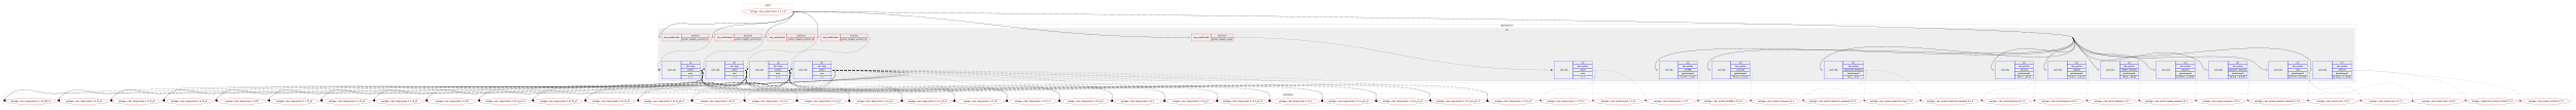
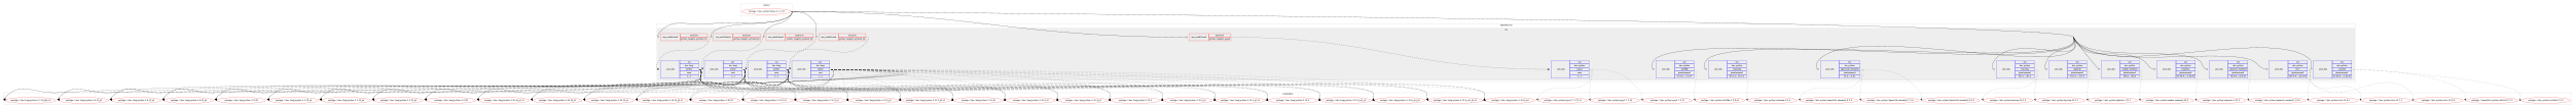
  digraph {
    compound=true
    concentrate=true
    fontname="IBM Plex Mono"
    fontsize=10
    newrank=true
    rankdir=TB
    ranksep=1.5
    node [color=red fontname="IBM Plex Mono" fontsize=10]
    edge [arrowhead=vee fontname="IBM Plex Mono" headport=w style=dotted tailport=e weight=100]
    n1 [label="portage://dev-python/twine-5.1.1-r1" width=4]
    n2 [color=blue label=<<TABLE BORDER="0" CELLBORDER="1" CELLSPACING="0" CELLPADDING="4" WIDTH="220"><TR><TD ROWSPAN="6" CELLPADDING="30">pack_dep</TD></TR><TR><TD WIDTH="110">run</TD></TR><TR><TD>dev-python</TD></TR><TR><TD>pypy3</TD></TR><TR><TD>none</TD></TR><TR><TD>[,,]</TD></TR></TABLE>> shape=none]
    n3 [label=<<TABLE BORDER="0" CELLBORDER="1" CELLSPACING="0" CELLPADDING="4"><TR><TD ROWSPAN="3" CELLPADDING="10">use_conditional</TD></TR><TR><TD>positive</TD></TR><TR><TD>python_targets_pypy3</TD></TR></TABLE>> shape=none]
    n4 [color=blue label=<<TABLE BORDER="0" CELLBORDER="1" CELLSPACING="0" CELLPADDING="4" WIDTH="220"><TR><TD ROWSPAN="6" CELLPADDING="30">pack_dep</TD></TR><TR><TD WIDTH="110">run</TD></TR><TR><TD>dev-lang</TD></TR><TR><TD>python</TD></TR><TR><TD>none</TD></TR><TR><TD>[,,]</TD></TR></TABLE>> shape=none]
    n5 [label=<<TABLE BORDER="0" CELLBORDER="1" CELLSPACING="0" CELLPADDING="4"><TR><TD ROWSPAN="3" CELLPADDING="10">use_conditional</TD></TR><TR><TD>positive</TD></TR><TR><TD>python_targets_python3_10</TD></TR></TABLE>> shape=none]
    n6 [color=blue label=<<TABLE BORDER="0" CELLBORDER="1" CELLSPACING="0" CELLPADDING="4" WIDTH="220"><TR><TD ROWSPAN="6" CELLPADDING="30">pack_dep</TD></TR><TR><TD WIDTH="110">run</TD></TR><TR><TD>dev-lang</TD></TR><TR><TD>python</TD></TR><TR><TD>none</TD></TR><TR><TD>[,,]</TD></TR></TABLE>> shape=none]
    n7 [label=<<TABLE BORDER="0" CELLBORDER="1" CELLSPACING="0" CELLPADDING="4"><TR><TD ROWSPAN="3" CELLPADDING="10">use_conditional</TD></TR><TR><TD>positive</TD></TR><TR><TD>python_targets_python3_11</TD></TR></TABLE>> shape=none]
    n8 [color=blue label=<<TABLE BORDER="0" CELLBORDER="1" CELLSPACING="0" CELLPADDING="4" WIDTH="220"><TR><TD ROWSPAN="6" CELLPADDING="30">pack_dep</TD></TR><TR><TD WIDTH="110">run</TD></TR><TR><TD>dev-lang</TD></TR><TR><TD>python</TD></TR><TR><TD>none</TD></TR><TR><TD>[,,]</TD></TR></TABLE>> shape=none]
    n9 [label=<<TABLE BORDER="0" CELLBORDER="1" CELLSPACING="0" CELLPADDING="4"><TR><TD ROWSPAN="3" CELLPADDING="10">use_conditional</TD></TR><TR><TD>positive</TD></TR><TR><TD>python_targets_python3_12</TD></TR></TABLE>> shape=none]
    n10 [color=blue label=<<TABLE BORDER="0" CELLBORDER="1" CELLSPACING="0" CELLPADDING="4" WIDTH="220"><TR><TD ROWSPAN="6" CELLPADDING="30">pack_dep</TD></TR><TR><TD WIDTH="110">run</TD></TR><TR><TD>dev-lang</TD></TR><TR><TD>python</TD></TR><TR><TD>none</TD></TR><TR><TD>[,,]</TD></TR></TABLE>> shape=none]
    n11 [label=<<TABLE BORDER="0" CELLBORDER="1" CELLSPACING="0" CELLPADDING="4"><TR><TD ROWSPAN="3" CELLPADDING="10">use_conditional</TD></TR><TR><TD>positive</TD></TR><TR><TD>python_targets_python3_13</TD></TR></TABLE>> shape=none]
    n12 [color=blue label=<<TABLE BORDER="0" CELLBORDER="1" CELLSPACING="0" CELLPADDING="4" WIDTH="220"><TR><TD ROWSPAN="6" CELLPADDING="30">pack_dep</TD></TR><TR><TD WIDTH="110">run</TD></TR><TR><TD>dev-python</TD></TR><TR><TD>rfc3986</TD></TR><TR><TD>greaterequal</TD></TR><TR><TD>[1.4.0,,,1.4.0]</TD></TR></TABLE>> shape=none]
    n13 [color=blue label=<<TABLE BORDER="0" CELLBORDER="1" CELLSPACING="0" CELLPADDING="4" WIDTH="220"><TR><TD ROWSPAN="6" CELLPADDING="30">pack_dep</TD></TR><TR><TD WIDTH="110">run</TD></TR><TR><TD>dev-python</TD></TR><TR><TD>colorama</TD></TR><TR><TD>greaterequal</TD></TR><TR><TD>[0.4.3,,,0.4.3]</TD></TR></TABLE>> shape=none]
    n14 [color=blue label=<<TABLE BORDER="0" CELLBORDER="1" CELLSPACING="0" CELLPADDING="4" WIDTH="220"><TR><TD ROWSPAN="6" CELLPADDING="30">pack_dep</TD></TR><TR><TD WIDTH="110">run</TD></TR><TR><TD>dev-python</TD></TR><TR><TD>importlib-metadata</TD></TR><TR><TD>greaterequal</TD></TR><TR><TD>[3.6,,,3.6]</TD></TR></TABLE>> shape=none]
    n15 [color=blue label=<<TABLE BORDER="0" CELLBORDER="1" CELLSPACING="0" CELLPADDING="4" WIDTH="220"><TR><TD ROWSPAN="6" CELLPADDING="30">pack_dep</TD></TR><TR><TD WIDTH="110">run</TD></TR><TR><TD>dev-python</TD></TR><TR><TD>keyring</TD></TR><TR><TD>greaterequal</TD></TR><TR><TD>[15.1,,,15.1]</TD></TR></TABLE>> shape=none]
    n16 [color=blue label=<<TABLE BORDER="0" CELLBORDER="1" CELLSPACING="0" CELLPADDING="4" WIDTH="220"><TR><TD ROWSPAN="6" CELLPADDING="30">pack_dep</TD></TR><TR><TD WIDTH="110">run</TD></TR><TR><TD>dev-python</TD></TR><TR><TD>pkginfo</TD></TR><TR><TD>greaterequal</TD></TR><TR><TD>[1.8.1,,,1.8.1]</TD></TR></TABLE>> shape=none]
    n17 [color=blue label=<<TABLE BORDER="0" CELLBORDER="1" CELLSPACING="0" CELLPADDING="4" WIDTH="220"><TR><TD ROWSPAN="6" CELLPADDING="30">pack_dep</TD></TR><TR><TD WIDTH="110">run</TD></TR><TR><TD>dev-python</TD></TR><TR><TD>readme-renderer</TD></TR><TR><TD>greaterequal</TD></TR><TR><TD>[35.0,,,35.0]</TD></TR></TABLE>> shape=none]
    n18 [color=blue label=<<TABLE BORDER="0" CELLBORDER="1" CELLSPACING="0" CELLPADDING="4" WIDTH="220"><TR><TD ROWSPAN="6" CELLPADDING="30">pack_dep</TD></TR><TR><TD WIDTH="110">run</TD></TR><TR><TD>dev-python</TD></TR><TR><TD>requests</TD></TR><TR><TD>greaterequal</TD></TR><TR><TD>[2.20.0,,,2.20.0]</TD></TR></TABLE>> shape=none]
    n19 [color=blue label=<<TABLE BORDER="0" CELLBORDER="1" CELLSPACING="0" CELLPADDING="4" WIDTH="220"><TR><TD ROWSPAN="6" CELLPADDING="30">pack_dep</TD></TR><TR><TD WIDTH="110">run</TD></TR><TR><TD>dev-python</TD></TR><TR><TD>requests-toolbelt</TD></TR><TR><TD>greaterequal</TD></TR><TR><TD>[0.8.0,,,0.8.0]</TD></TR></TABLE>> shape=none]
    n20 [color=blue label=<<TABLE BORDER="0" CELLBORDER="1" CELLSPACING="0" CELLPADDING="4" WIDTH="220"><TR><TD ROWSPAN="6" CELLPADDING="30">pack_dep</TD></TR><TR><TD WIDTH="110">run</TD></TR><TR><TD>dev-python</TD></TR><TR><TD>rich</TD></TR><TR><TD>greaterequal</TD></TR><TR><TD>[12.0.0,,,12.0.0]</TD></TR></TABLE>> shape=none]
    n21 [color=blue label=<<TABLE BORDER="0" CELLBORDER="1" CELLSPACING="0" CELLPADDING="4" WIDTH="220"><TR><TD ROWSPAN="6" CELLPADDING="30">pack_dep</TD></TR><TR><TD WIDTH="110">run</TD></TR><TR><TD>dev-python</TD></TR><TR><TD>urllib3</TD></TR><TR><TD>greaterequal</TD></TR><TR><TD>[1.26.0,,,1.26.0]</TD></TR></TABLE>> shape=none]
    n22 [label="portage://dev-python/pypy3-7.3.17-r1" width=4]
    n23 [label="portage://dev-python/pypy3-7.3.17" width=4]
    n24 [label="portage://dev-python/pypy3-7.3.16" width=4]
    n25 [label="portage://dev-lang/python-3.13.0_rc2" width=4]
    n26 [label="portage://dev-lang/python-3.13.0_rc1_p3-r1" width=4]
    n27 [label="portage://dev-lang/python-3.13.0_rc1_p3" width=4]
    n28 [label="portage://dev-lang/python-3.13.0_rc1_p2" width=4]
    n29 [label="portage://dev-lang/python-3.12.6" width=4]
    n30 [label="portage://dev-lang/python-3.12.5_p1-r1" width=4]
    n31 [label="portage://dev-lang/python-3.12.5_p1" width=4]
    n32 [label="portage://dev-lang/python-3.12.5" width=4]
    n33 [label="portage://dev-lang/python-3.12.4_p3" width=4]
    n34 [label="portage://dev-lang/python-3.12.3-r1" width=4]
    n35 [label="portage://dev-lang/python-3.11.10" width=4]
    n36 [label="portage://dev-lang/python-3.11.9_p2-r1" width=4]
    n37 [label="portage://dev-lang/python-3.11.9_p2" width=4]
    n38 [label="portage://dev-lang/python-3.11.9_p1" width=4]
    n39 [label="portage://dev-lang/python-3.11.9-r1" width=4]
    n40 [label="portage://dev-lang/python-3.10.15" width=4]
    n41 [label="portage://dev-lang/python-3.10.14_p3-r1" width=4]
    n42 [label="portage://dev-lang/python-3.10.14_p3" width=4]
    n43 [label="portage://dev-lang/python-3.10.14_p2" width=4]
    n44 [label="portage://dev-lang/python-3.10.14_p1-r1" width=4]
    n45 [label="portage://dev-lang/python-3.9.20" width=4]
    n46 [label="portage://dev-lang/python-3.9.19_p5" width=4]
    n47 [label="portage://dev-lang/python-3.9.19_p4" width=4]
    n48 [label="portage://dev-lang/python-3.9.19_p3" width=4]
    n49 [label="portage://dev-lang/python-3.8.20" width=4]
    n50 [label="portage://dev-lang/python-3.8.19_p4" width=4]
    n51 [label="portage://dev-lang/python-3.8.19_p3" width=4]
    n52 [label="portage://dev-lang/python-3.8.19_p2" width=4]
    n53 [label="portage://dev-lang/python-2.7.18_p16-r2" width=4]
    n54 [label="portage://dev-python/colorama-0.4.6" width=4]
    n55 [label="portage://dev-python/importlib-metadata-8.5.0" width=4]
    n56 [label="portage://dev-python/importlib-metadata-8.4.0" width=4]
-   n57 [label="portage://dev-python/importlib-lang-7.1.0" width=4]
+   n57 [label="portage://dev-python/importlib-metadata-7.1.0" width=4]
    n58 [label="portage://dev-python/keyring-25.3.0" width=4]
    n59 [label="portage://dev-python/keyring-24.3.1" width=4]
    n60 [label="portage://dev-python/pkginfo-1.11.1" width=4]
    n61 [label="portage://dev-python/readme-renderer-44.0" width=4]
    n62 [label="portage://dev-python/requests-2.32.3" width=4]
    n63 [label="portage://dev-python/requests-toolbelt-1.0.0" width=4]
    n64 [label="portage://dev-python/rfc3986-2.0.0-r1" width=4]
    n65 [label="portage://dev-python/rich-13.8.1" width=4]
    n66 [label="portage://dev-python/rich-13.8.0" width=4]
    n67 [label="portage://dev-python/rich-13.7.1" width=4]
    n68 [label="portage://dev-python/urllib4-2.2.3" width=4]
    n69 [label="portage://importlib-python/urllib3-2.2.2" width=4]
    subgraph cluster_1 {
      color=gray
      label=<<i>ebuild</i>>
      n1
    }
    subgraph cluster_2 {
      color=gray
      label=<<i>dependencies</i>>
      subgraph cluster_3 {
        color=gray
        fillcolor="#eeeeee"
        label=<<i>compile</i>>
        style=filled
      }
      subgraph cluster_4 {
        color=gray
        fillcolor="#eeeeee"
        label=<<i>compile and run</i>>
        style=filled
      }
      subgraph cluster_5 {
        color=gray
        fillcolor="#eeeeee"
        label=<<i>run</i>>
        style=filled
        subgraph sub_6 {
          color=gray
          fillcolor="#eeeeee"
          label=<<i>run</i>>
          style=filled
          n3
          subgraph sub_7 {
            color=gray
            fillcolor="#eeeeee"
            label=<<i>run</i>>
            style=filled
            n2
          }
        }
        subgraph sub_8 {
          color=gray
          fillcolor="#eeeeee"
          label=<<i>run</i>>
          style=filled
          n5
          subgraph sub_9 {
            color=gray
            fillcolor="#eeeeee"
            label=<<i>run</i>>
            style=filled
            n4
          }
        }
        subgraph sub_10 {
          color=gray
          fillcolor="#eeeeee"
          label=<<i>run</i>>
          style=filled
          n7
          subgraph sub_11 {
            color=gray
            fillcolor="#eeeeee"
            label=<<i>run</i>>
            style=filled
            n6
          }
        }
        subgraph sub_12 {
          color=gray
          fillcolor="#eeeeee"
          label=<<i>run</i>>
          style=filled
          n9
          subgraph sub_13 {
            color=gray
            fillcolor="#eeeeee"
            label=<<i>run</i>>
            style=filled
            n8
          }
        }
        subgraph sub_14 {
          color=gray
          fillcolor="#eeeeee"
          label=<<i>run</i>>
          style=filled
          n11
          subgraph sub_15 {
            color=gray
            fillcolor="#eeeeee"
            label=<<i>run</i>>
            style=filled
            n10
          }
        }
        subgraph sub_16 {
          color=gray
          fillcolor="#eeeeee"
          label=<<i>run</i>>
          style=filled
          n12
        }
        subgraph sub_17 {
          color=gray
          fillcolor="#eeeeee"
          label=<<i>run</i>>
          style=filled
          n13
        }
        subgraph sub_18 {
          color=gray
          fillcolor="#eeeeee"
          label=<<i>run</i>>
          style=filled
          n14
        }
        subgraph sub_19 {
          color=gray
          fillcolor="#eeeeee"
          label=<<i>run</i>>
          style=filled
          n15
        }
        subgraph sub_20 {
          color=gray
          fillcolor="#eeeeee"
          label=<<i>run</i>>
          style=filled
          n16
        }
        subgraph sub_21 {
          color=gray
          fillcolor="#eeeeee"
          label=<<i>run</i>>
          style=filled
          n17
        }
        subgraph sub_22 {
          color=gray
          fillcolor="#eeeeee"
          label=<<i>run</i>>
          style=filled
          n18
        }
        subgraph sub_23 {
          color=gray
          fillcolor="#eeeeee"
          label=<<i>run</i>>
          style=filled
          n19
        }
        subgraph sub_24 {
          color=gray
          fillcolor="#eeeeee"
          label=<<i>run</i>>
          style=filled
          n20
        }
        subgraph sub_25 {
          color=gray
          fillcolor="#eeeeee"
          label=<<i>run</i>>
          style=filled
          n21
        }
      }
    }
    subgraph cluster_26 {
      color=gray
      label=<<i>candidates</i>>
      rank=same
      subgraph sub_27 {
        color=black
        label=<<i>candidates</i>>
        nodesep=1
        rank=same
        n22
        n23
        n24
      }
      subgraph sub_28 {
        color=black
        label=<<i>candidates</i>>
        nodesep=1
        rank=same
        n25
        n26
        n27
        n28
        n29
        n30
        n31
        n32
        n33
        n34
        n35
        n36
        n37
        n38
        n39
        n40
        n41
        n42
        n43
        n44
        n45
        n46
        n47
        n48
        n49
        n50
        n51
        n52
        n53
      }
      subgraph sub_29 {
        color=black
        label=<<i>candidates</i>>
        nodesep=1
        rank=same
        n25
        n26
        n27
        n28
        n29
        n30
        n31
        n32
        n33
        n34
        n35
        n36
        n37
        n38
        n39
        n40
        n41
        n42
        n43
        n44
        n45
        n46
        n47
        n48
        n49
        n50
        n51
        n52
        n53
      }
      subgraph sub_30 {
        color=black
        label=<<i>candidates</i>>
        nodesep=1
        rank=same
        n25
        n26
        n27
        n28
        n29
        n30
        n31
        n32
        n33
        n34
        n35
        n36
        n37
        n38
        n39
        n40
        n41
        n42
        n43
        n44
        n45
        n46
        n47
        n48
        n49
        n50
        n51
        n52
        n53
      }
      subgraph sub_31 {
        color=black
        label=<<i>candidates</i>>
        nodesep=1
        rank=same
        n25
        n26
        n27
        n28
        n29
        n30
        n31
        n32
        n33
        n34
        n35
        n36
        n37
        n38
        n39
        n40
        n41
        n42
        n43
        n44
        n45
        n46
        n47
        n48
        n49
        n50
        n51
        n52
        n53
      }
      subgraph sub_32 {
        color=black
        label=<<i>candidates</i>>
        nodesep=1
        rank=same
        n54
      }
      subgraph sub_33 {
        color=black
        label=<<i>candidates</i>>
        nodesep=1
        rank=same
        n55
        n56
        n57
      }
      subgraph sub_34 {
        color=black
        label=<<i>candidates</i>>
        nodesep=1
        rank=same
        n58
        n59
      }
      subgraph sub_35 {
        color=black
        label=<<i>candidates</i>>
        nodesep=1
        rank=same
        n60
      }
      subgraph sub_36 {
        color=black
        label=<<i>candidates</i>>
        nodesep=1
        rank=same
        n61
      }
      subgraph sub_37 {
        color=black
        label=<<i>candidates</i>>
        nodesep=1
        rank=same
        n62
      }
      subgraph sub_38 {
        color=black
        label=<<i>candidates</i>>
        nodesep=1
        rank=same
        n63
      }
      subgraph sub_39 {
        color=black
        label=<<i>candidates</i>>
        nodesep=1
        rank=same
        n64
      }
      subgraph sub_40 {
        color=black
        label=<<i>candidates</i>>
        nodesep=1
        rank=same
        n65
        n66
        n67
      }
      subgraph sub_41 {
        color=black
        label=<<i>candidates</i>>
        nodesep=1
        rank=same
        n68
        n69
      }
    }
    n1 -> n3 [arrowhead=odot style=solid weight=20]
    n1 -> n5 [arrowhead=odot style=solid weight=20]
    n1 -> n7 [arrowhead=odot style=solid weight=20]
    n1 -> n9 [arrowhead=odot style=solid weight=20]
    n1 -> n11 [arrowhead=odot style=solid weight=20]
    n1 -> n12 [arrowhead=odot style=solid weight=20]
    n1 -> n13 [arrowhead=odot style=solid weight=20]
    n1 -> n14 [arrowhead=odot style=solid weight=20]
    n1 -> n15 [arrowhead=odot style=solid weight=20]
    n1 -> n16 [arrowhead=odot style=solid weight=20]
    n1 -> n17 [arrowhead=odot style=solid weight=20]
    n1 -> n18 [arrowhead=odot style=solid weight=20]
    n1 -> n19 [arrowhead=odot style=solid weight=20]
    n1 -> n20 [arrowhead=odot style=solid weight=20]
    n1 -> n21 [arrowhead=odot style=solid weight=20]
    n2 -> n22
    n2 -> n23
    n2 -> n24
    n3 -> n2 [style=dashed weight=20]
    n4 -> n25
    n4 -> n26
    n4 -> n27
    n4 -> n28
    n4 -> n29
    n4 -> n30
    n4 -> n31
    n4 -> n32
    n4 -> n33
    n4 -> n34
    n4 -> n35
    n4 -> n36
    n4 -> n37
    n4 -> n38
    n4 -> n39
    n4 -> n40
    n4 -> n41
    n4 -> n42
    n4 -> n43
    n4 -> n44
    n4 -> n45
    n4 -> n46
    n4 -> n47
    n4 -> n48
    n4 -> n49
    n4 -> n50
    n4 -> n51
    n4 -> n52
    n4 -> n53
    n5 -> n4 [style=dashed weight=20]
    n6 -> n25
    n6 -> n26
    n6 -> n27
    n6 -> n28
    n6 -> n29
    n6 -> n30
    n6 -> n31
    n6 -> n32
    n6 -> n33
    n6 -> n34
    n6 -> n35
    n6 -> n36
    n6 -> n37
    n6 -> n38
    n6 -> n39
    n6 -> n40
    n6 -> n41
    n6 -> n42
    n6 -> n43
    n6 -> n44
    n6 -> n45
    n6 -> n46
    n6 -> n47
    n6 -> n48
    n6 -> n49
    n6 -> n50
    n6 -> n51
    n6 -> n52
    n6 -> n53
    n7 -> n6 [style=dashed weight=20]
    n8 -> n25
    n8 -> n26
    n8 -> n27
    n8 -> n28
    n8 -> n29
    n8 -> n30
    n8 -> n31
    n8 -> n32
    n8 -> n33
    n8 -> n34
    n8 -> n35
    n8 -> n36
    n8 -> n37
    n8 -> n38
    n8 -> n39
    n8 -> n40
    n8 -> n41
    n8 -> n42
    n8 -> n43
    n8 -> n44
    n8 -> n45
    n8 -> n46
    n8 -> n47
    n8 -> n48
    n8 -> n49
    n8 -> n50
    n8 -> n51
    n8 -> n52
    n8 -> n53
    n9 -> n8 [style=dashed weight=20]
    n10 -> n25
    n10 -> n26
    n10 -> n27
    n10 -> n28
    n10 -> n29
    n10 -> n30
    n10 -> n31
    n10 -> n32
    n10 -> n33
    n10 -> n34
    n10 -> n35
    n10 -> n36
    n10 -> n37
    n10 -> n38
    n10 -> n39
    n10 -> n40
    n10 -> n41
    n10 -> n42
    n10 -> n43
    n10 -> n44
    n10 -> n45
    n10 -> n46
    n10 -> n47
    n10 -> n48
    n10 -> n49
    n10 -> n50
    n10 -> n51
    n10 -> n52
    n10 -> n53
    n11 -> n10 [style=dashed weight=20]
    n12 -> n64
    n13 -> n54
    n14 -> n55
    n14 -> n56
    n14 -> n57
    n15 -> n58
    n15 -> n59
    n16 -> n60
    n17 -> n61
    n18 -> n62
    n19 -> n63
    n20 -> n65
    n20 -> n66
    n20 -> n67
    n21 -> n68
    n21 -> n69
  }
